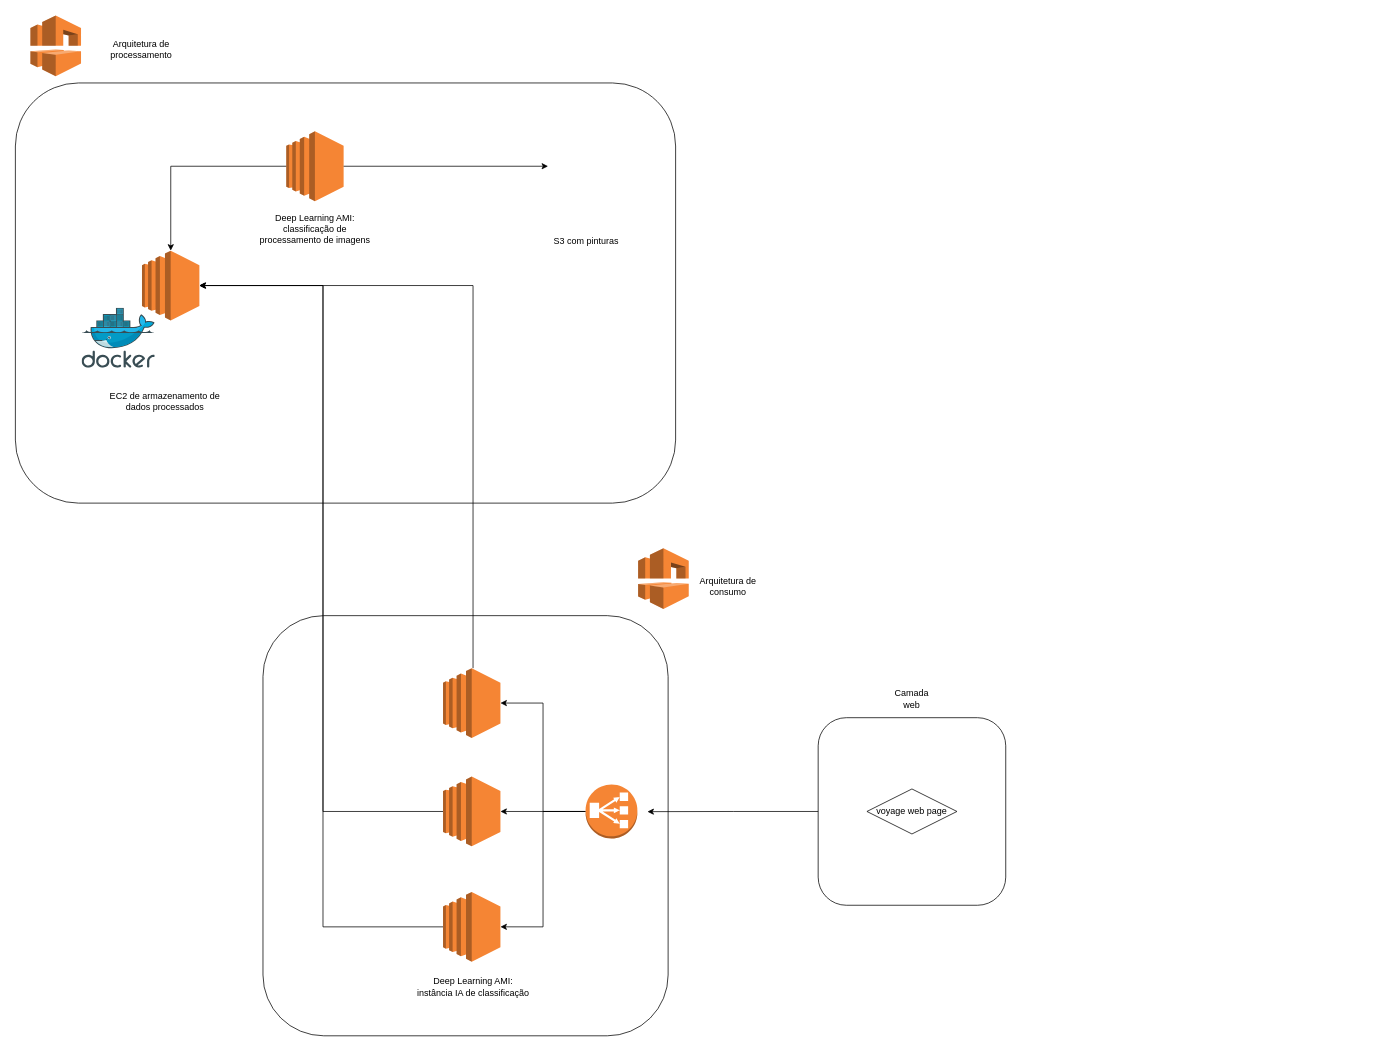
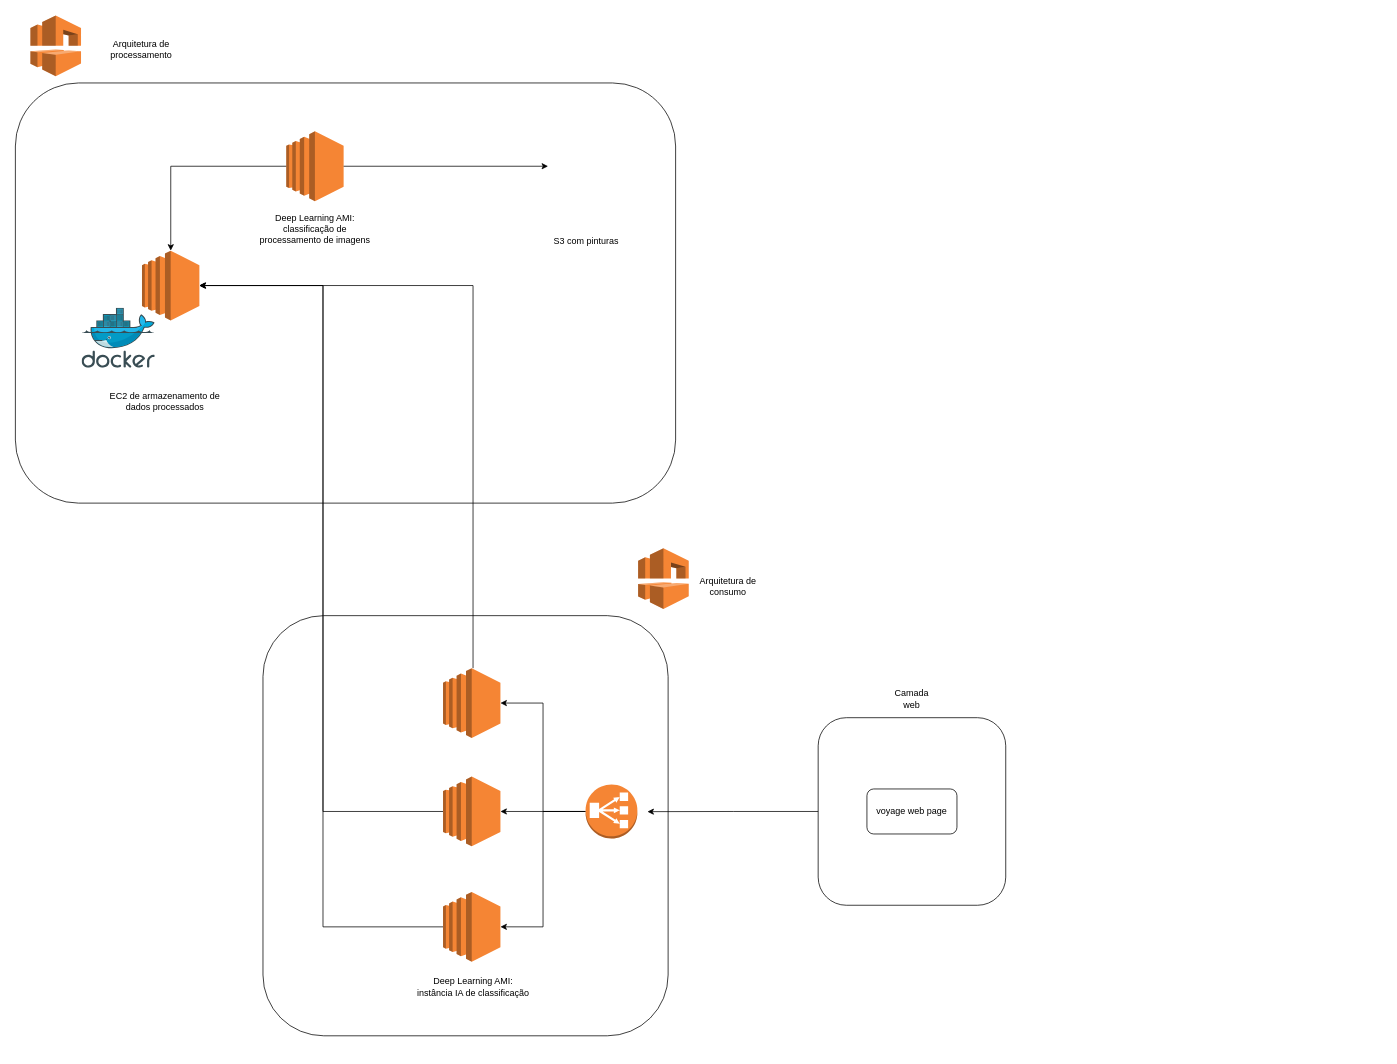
  <mxCell id="0" />
  <mxCell id="1" parent="0" />
  <mxCell id="2" style="edgeStyle=orthogonalEdgeStyle;rounded=0;orthogonalLoop=1;jettySize=auto;html=1;entryX=1.003;entryY=0.425;entryDx=0;entryDy=0;entryPerimeter=0;" edge="1" parent="1" source="20"><mxGeometry relative="1" as="geometry"><mxPoint x="862.46" y="1081.25" as="targetPoint" /></mxGeometry></mxCell>
  <mxCell id="3" value="" style="group" connectable="0" vertex="1" parent="1"><mxGeometry x="40" y="220" width="920" height="1160" as="geometry" /></mxCell>
  <mxCell id="4" value="" style="outlineConnect=0;dashed=0;verticalLabelPosition=bottom;verticalAlign=top;align=center;html=1;shape=mxgraph.aws3.ec2;fillColor=#F58534;gradientColor=none;" vertex="1" parent="3"><mxGeometry x="341" y="-45.5" width="76.5" height="93" as="geometry" /></mxCell>
  <mxCell id="5" value="Deep Learning AMI:&lt;br&gt;classificação de processamento de imagens" style="text;html=1;strokeColor=none;fillColor=none;align=center;verticalAlign=middle;whiteSpace=wrap;rounded=0;" vertex="1" parent="3"><mxGeometry x="298.75" y="50" width="160.99" height="69.5" as="geometry" /></mxCell>
  <mxCell id="6" value="" style="shape=image;verticalLabelPosition=bottom;labelBackgroundColor=default;verticalAlign=top;aspect=fixed;imageAspect=0;image=https://upload.wikimedia.org/wikipedia/commons/b/bc/Amazon-S3-Logo.svg;" vertex="1" parent="3"><mxGeometry x="689.99" y="-60" width="101.98" height="122" as="geometry" /></mxCell>
  <mxCell id="7" style="edgeStyle=orthogonalEdgeStyle;rounded=0;orthogonalLoop=1;jettySize=auto;html=1;" edge="1" parent="3" source="4" target="6"><mxGeometry relative="1" as="geometry" /></mxCell>
  <mxCell id="8" value="S3 com pinturas" style="text;html=1;strokeColor=none;fillColor=none;align=center;verticalAlign=middle;whiteSpace=wrap;rounded=0;" vertex="1" parent="3"><mxGeometry x="680.98" y="70.5" width="120" height="60" as="geometry" /></mxCell>
  <mxCell id="9" value="" style="outlineConnect=0;dashed=0;verticalLabelPosition=bottom;verticalAlign=top;align=center;html=1;shape=mxgraph.aws3.ec2;fillColor=#F58534;gradientColor=none;" vertex="1" parent="3"><mxGeometry x="148.75" y="113.5" width="76.5" height="93" as="geometry" /></mxCell>
  <mxCell id="10" style="edgeStyle=orthogonalEdgeStyle;rounded=0;orthogonalLoop=1;jettySize=auto;html=1;" edge="1" parent="3" source="4" target="9"><mxGeometry relative="1" as="geometry"><mxPoint x="178.664" y="98" as="targetPoint" /></mxGeometry></mxCell>
  <mxCell id="11" value="" style="shape=image;verticalLabelPosition=bottom;labelBackgroundColor=default;verticalAlign=top;aspect=fixed;imageAspect=0;image=https://upload.wikimedia.org/wikipedia/commons/thumb/9/93/MongoDB_Logo.svg/2560px-MongoDB_Logo.svg.png;" vertex="1" parent="3"><mxGeometry x="188.75" y="230" width="111.43" height="30" as="geometry" /></mxCell>
  <mxCell id="12" value="" style="sketch=0;aspect=fixed;html=1;points=[];align=center;image;fontSize=12;image=img/lib/mscae/Docker.svg;" vertex="1" parent="3"><mxGeometry x="68.75" y="190" width="97.56" height="80" as="geometry" /></mxCell>
  <mxCell id="13" value="EC2 de armazenamento de dados processados" style="text;html=1;strokeColor=none;fillColor=none;align=center;verticalAlign=middle;whiteSpace=wrap;rounded=0;" vertex="1" parent="3"><mxGeometry x="98.75" y="280" width="160.99" height="69.5" as="geometry" /></mxCell>
  <mxCell id="14" value="" style="rounded=1;whiteSpace=wrap;html=1;fillColor=none;" vertex="1" parent="3"><mxGeometry x="-20" y="-110" width="880" height="560" as="geometry" /></mxCell>
  <mxCell id="15" value="" style="rounded=1;whiteSpace=wrap;html=1;fillColor=none;" vertex="1" parent="3"><mxGeometry x="310" y="600" width="540" height="560" as="geometry" /></mxCell>
  <mxCell id="16" style="edgeStyle=orthogonalEdgeStyle;rounded=0;orthogonalLoop=1;jettySize=auto;html=1;entryX=1;entryY=0.5;entryDx=0;entryDy=0;entryPerimeter=0;" edge="1" parent="1" source="17" target="9"><mxGeometry relative="1" as="geometry"><Array as="points"><mxPoint x="430" y="1081" /><mxPoint x="430" y="380" /></Array></mxGeometry></mxCell>
  <mxCell id="17" value="" style="outlineConnect=0;dashed=0;verticalLabelPosition=bottom;verticalAlign=top;align=center;html=1;shape=mxgraph.aws3.ec2;fillColor=#F58534;gradientColor=none;" vertex="1" parent="1"><mxGeometry x="590" y="1034.5" width="76.5" height="93" as="geometry" /></mxCell>
  <mxCell id="18" value="" style="group" connectable="0" vertex="1" parent="1"><mxGeometry x="980" y="715.5" width="860" height="680" as="geometry" /></mxCell>
- <mxCell id="19" value="voyage web page" style="rhombus;whiteSpace=wrap;html=1;" vertex="1" parent="18"><mxGeometry x="175" y="335.5" width="120" height="60" as="geometry" /></mxCell>
+ <mxCell id="19" value="voyage web page" style="rounded=1;whiteSpace=wrap;html=1;" vertex="1" parent="18"><mxGeometry x="175" y="335.5" width="120" height="60" as="geometry" /></mxCell>
  <mxCell id="20" value="" style="rounded=1;whiteSpace=wrap;html=1;fillColor=none;" vertex="1" parent="18"><mxGeometry x="110" y="240.5" width="250" height="250" as="geometry" /></mxCell>
  <mxCell id="21" value="Camada web" style="text;html=1;strokeColor=none;fillColor=none;align=center;verticalAlign=middle;whiteSpace=wrap;rounded=0;" vertex="1" parent="18"><mxGeometry x="205" y="200.5" width="60" height="30" as="geometry" /></mxCell>
  <mxCell id="22" value="" style="shape=image;html=1;verticalAlign=top;verticalLabelPosition=bottom;labelBackgroundColor=#ffffff;imageAspect=0;aspect=fixed;image=https://cdn3.iconfinder.com/data/icons/picons-social/57/10-html5-128.png" vertex="1" parent="18"><mxGeometry x="261" y="410" width="42.5" height="42.5" as="geometry" /></mxCell>
  <mxCell id="23" value="" style="shape=image;html=1;verticalAlign=top;verticalLabelPosition=bottom;labelBackgroundColor=#ffffff;imageAspect=0;aspect=fixed;image=https://cdn1.iconfinder.com/data/icons/bootstrap-vol-3/16/filetype-css-128.png" vertex="1" parent="18"><mxGeometry x="222.5" y="410" width="42.5" height="42.5" as="geometry" /></mxCell>
  <mxCell id="24" value="" style="shape=image;html=1;verticalAlign=top;verticalLabelPosition=bottom;labelBackgroundColor=#ffffff;imageAspect=0;aspect=fixed;image=https://cdn1.iconfinder.com/data/icons/ionicons-fill-vol-2/512/logo-javascript-128.png" vertex="1" parent="18"><mxGeometry x="175" y="414.5" width="38" height="38" as="geometry" /></mxCell>
  <mxCell id="25" value="" style="shape=image;html=1;verticalAlign=top;verticalLabelPosition=bottom;labelBackgroundColor=#ffffff;imageAspect=0;aspect=fixed;image=https://cdn0.iconfinder.com/data/icons/long-shadow-web-icons/512/nodejs-128.png" vertex="1" parent="18"><mxGeometry x="177.5" y="417" width="33" height="33" as="geometry" /></mxCell>
  <mxCell id="26" style="edgeStyle=orthogonalEdgeStyle;rounded=0;orthogonalLoop=1;jettySize=auto;html=1;entryX=1;entryY=0.5;entryDx=0;entryDy=0;entryPerimeter=0;" edge="1" parent="1" source="29" target="17"><mxGeometry relative="1" as="geometry" /></mxCell>
  <mxCell id="27" style="edgeStyle=orthogonalEdgeStyle;rounded=0;orthogonalLoop=1;jettySize=auto;html=1;entryX=1;entryY=0.5;entryDx=0;entryDy=0;entryPerimeter=0;" edge="1" parent="1" source="29" target="31"><mxGeometry relative="1" as="geometry" /></mxCell>
  <mxCell id="28" style="edgeStyle=orthogonalEdgeStyle;rounded=0;orthogonalLoop=1;jettySize=auto;html=1;entryX=1;entryY=0.5;entryDx=0;entryDy=0;entryPerimeter=0;" edge="1" parent="1" source="29" target="33"><mxGeometry relative="1" as="geometry" /></mxCell>
  <mxCell id="29" value="" style="outlineConnect=0;dashed=0;verticalLabelPosition=bottom;verticalAlign=top;align=center;html=1;shape=mxgraph.aws3.classic_load_balancer;fillColor=#F58534;gradientColor=none;" vertex="1" parent="1"><mxGeometry x="780" y="1045" width="69" height="72" as="geometry" /></mxCell>
  <mxCell id="30" style="edgeStyle=orthogonalEdgeStyle;rounded=0;orthogonalLoop=1;jettySize=auto;html=1;entryX=1;entryY=0.5;entryDx=0;entryDy=0;entryPerimeter=0;" edge="1" parent="1" source="31" target="9"><mxGeometry relative="1" as="geometry"><mxPoint x="270" y="380" as="targetPoint" /><Array as="points"><mxPoint x="630" y="380" /></Array></mxGeometry></mxCell>
  <mxCell id="31" value="" style="outlineConnect=0;dashed=0;verticalLabelPosition=bottom;verticalAlign=top;align=center;html=1;shape=mxgraph.aws3.ec2;fillColor=#F58534;gradientColor=none;" vertex="1" parent="1"><mxGeometry x="590" y="890" width="76.5" height="93" as="geometry" /></mxCell>
  <mxCell id="32" style="edgeStyle=orthogonalEdgeStyle;rounded=0;orthogonalLoop=1;jettySize=auto;html=1;entryX=1;entryY=0.5;entryDx=0;entryDy=0;entryPerimeter=0;" edge="1" parent="1" source="33" target="9"><mxGeometry relative="1" as="geometry"><mxPoint x="270" y="380" as="targetPoint" /><Array as="points"><mxPoint x="430" y="1235" /><mxPoint x="430" y="380" /></Array></mxGeometry></mxCell>
  <mxCell id="33" value="" style="outlineConnect=0;dashed=0;verticalLabelPosition=bottom;verticalAlign=top;align=center;html=1;shape=mxgraph.aws3.ec2;fillColor=#F58534;gradientColor=none;" vertex="1" parent="1"><mxGeometry x="590" y="1188.25" width="76.5" height="93" as="geometry" /></mxCell>
  <mxCell id="34" value="Deep Learning AMI:&lt;br&gt;instância IA de classificação" style="text;html=1;strokeColor=none;fillColor=none;align=center;verticalAlign=middle;whiteSpace=wrap;rounded=0;" vertex="1" parent="1"><mxGeometry x="550" y="1280" width="160.99" height="69.5" as="geometry" /></mxCell>
  <mxCell id="35" value="Arquitetura de processamento" style="text;html=1;strokeColor=none;fillColor=none;align=center;verticalAlign=middle;whiteSpace=wrap;rounded=0;" vertex="1" parent="1"><mxGeometry x="127.5" y="50" width="120" height="30" as="geometry" /></mxCell>
  <mxCell id="36" value="" style="outlineConnect=0;dashed=0;verticalLabelPosition=bottom;verticalAlign=top;align=center;html=1;shape=mxgraph.aws3.vpc;fillColor=#F58534;gradientColor=none;" vertex="1" parent="1"><mxGeometry x="40" y="20" width="67.5" height="81" as="geometry" /></mxCell>
  <mxCell id="37" value="" style="outlineConnect=0;dashed=0;verticalLabelPosition=bottom;verticalAlign=top;align=center;html=1;shape=mxgraph.aws3.vpc;fillColor=#F58534;gradientColor=none;" vertex="1" parent="1"><mxGeometry x="850" y="730" width="67.5" height="81" as="geometry" /></mxCell>
  <mxCell id="38" value="Arquitetura de consumo" style="text;html=1;strokeColor=none;fillColor=none;align=center;verticalAlign=middle;whiteSpace=wrap;rounded=0;" vertex="1" parent="1"><mxGeometry x="910" y="765.5" width="120" height="30" as="geometry" /></mxCell>
